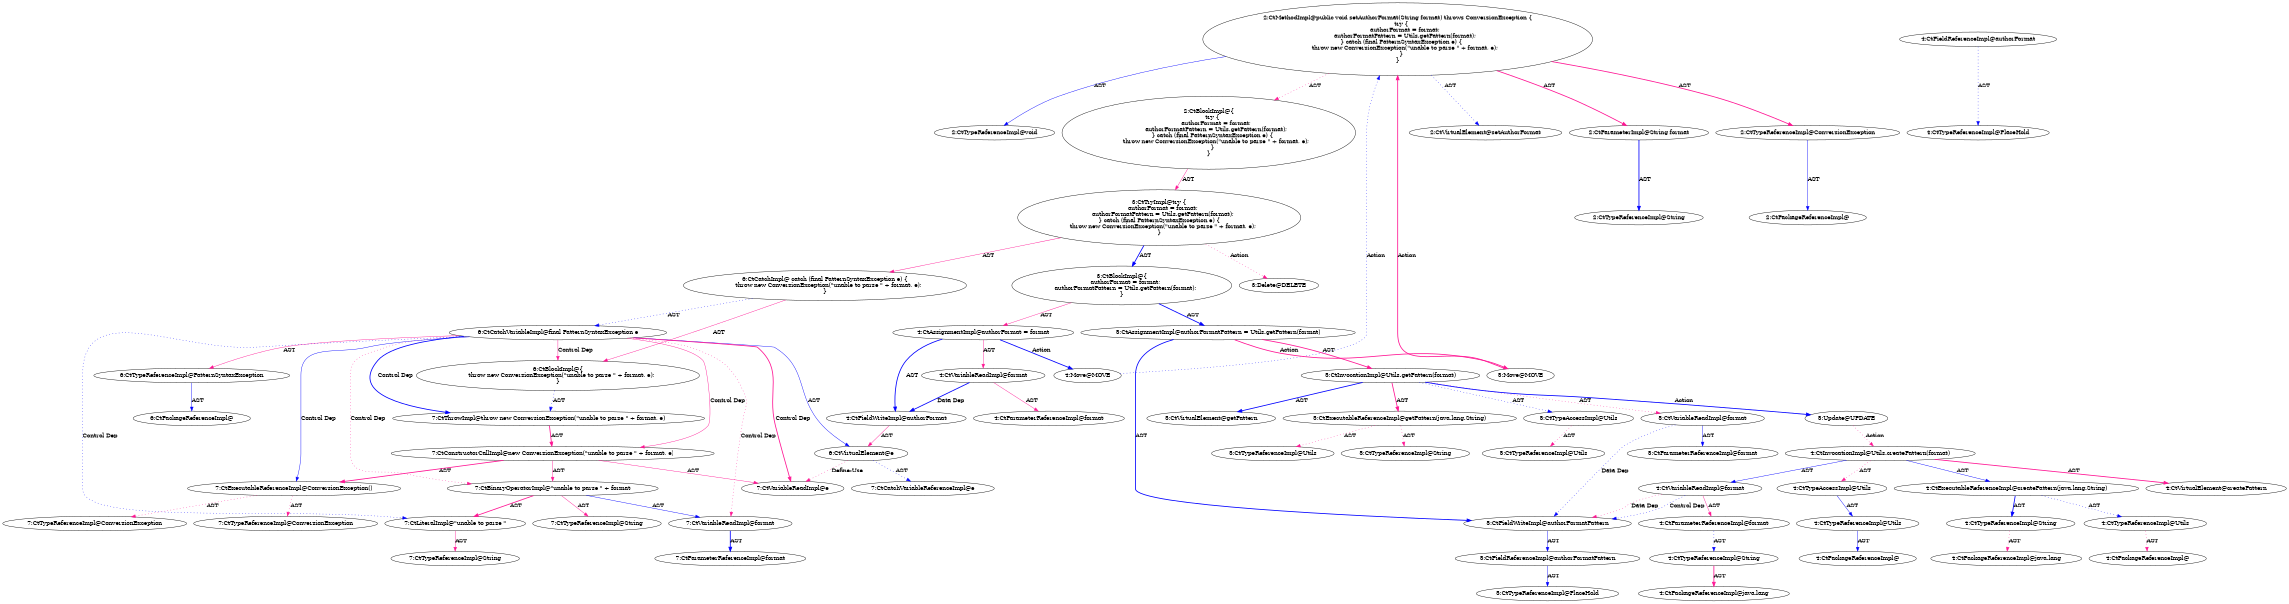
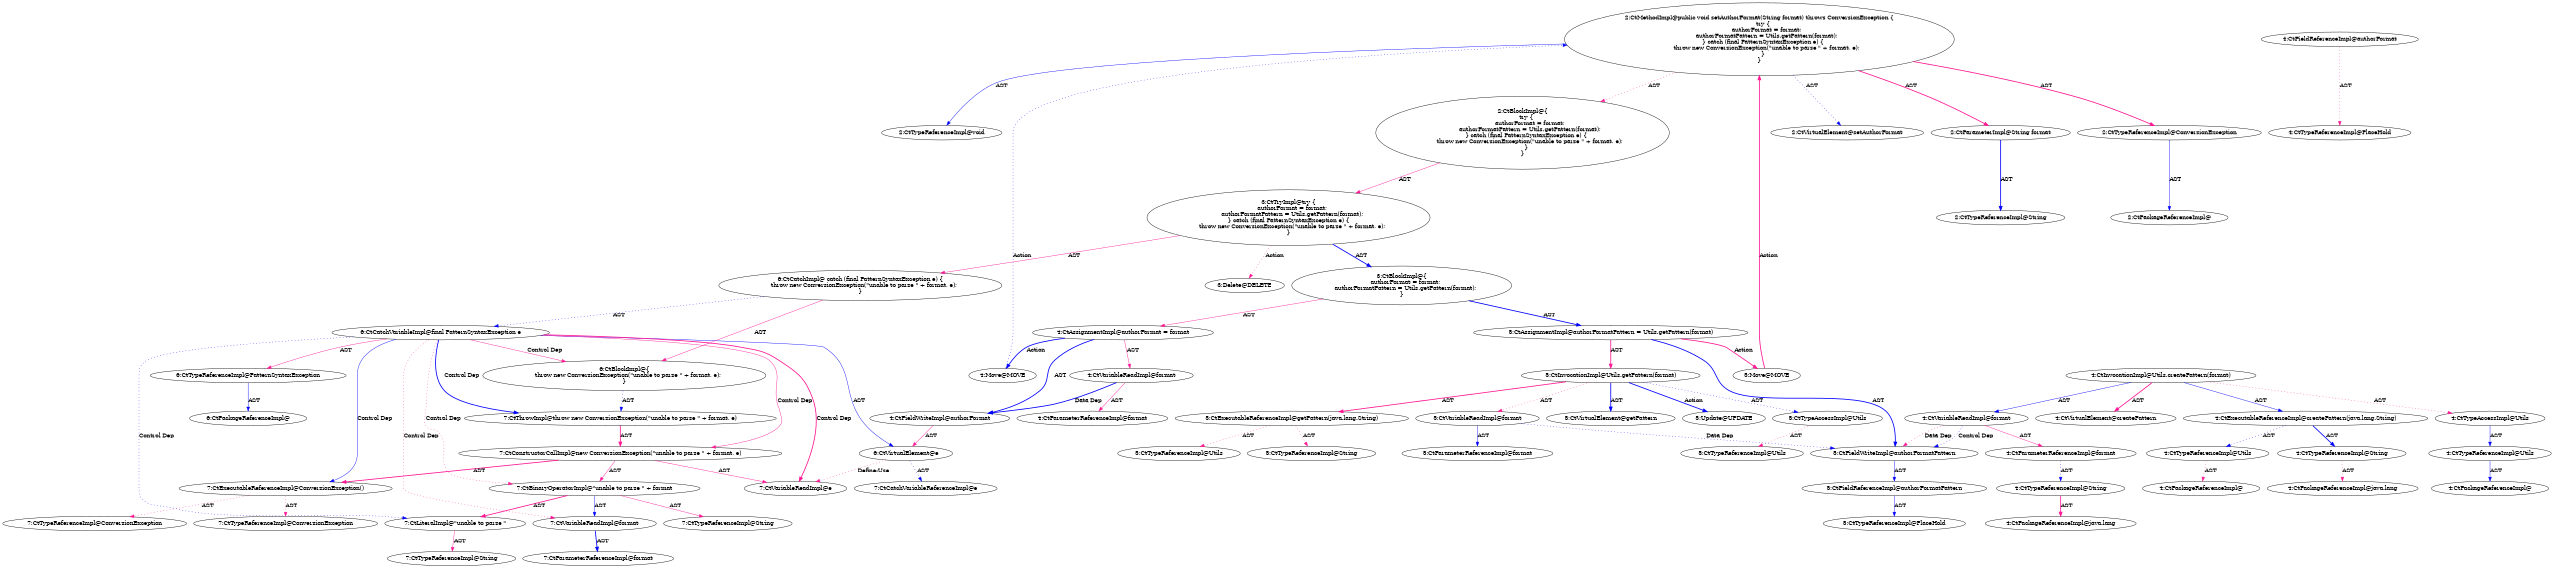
  digraph {
    node [shape=ellipse]
    edge [color=deeppink style=solid]
    n1 [label="2:CtTypeReferenceImpl@void"]
    n2 [label="2:CtVirtualElement@setAuthorFormat"]
    n3 [label="2:CtParameterImpl@String format"]
    n4 [label="2:CtTypeReferenceImpl@String"]
    n5 [label="2:CtTypeReferenceImpl@ConversionException"]
    n6 [label="2:CtPackageReferenceImpl@"]
    n7 [label="4:CtFieldReferenceImpl@authorFormat"]
    n8 [label="4:CtTypeReferenceImpl@PlaceHold"]
    n9 [label="4:CtFieldWriteImpl@authorFormat"]
    n10 [label="6:CtVirtualElement@e"]
    n11 [label="4:CtVariableReadImpl@format"]
    n12 [label="4:CtParameterReferenceImpl@format"]
    n13 [label="4:CtAssignmentImpl@authorFormat = format"]
    n14 [label="4:Move@MOVE"]
    n15 [label="2:CtMethodImpl@public void setAuthorFormat(String format) throws ConversionException \{\n    try \{\n        authorFormat = format;\n        authorFormatPattern = Utils.getPattern(format);\n    \} catch (final PatternSyntaxException e) \{\n        throw new ConversionException(\"unable to parse \" + format, e);\n    \}\n\}"]
    n16 [label="5:CtFieldReferenceImpl@authorFormatPattern"]
    n17 [label="5:CtTypeReferenceImpl@PlaceHold"]
    n18 [label="5:CtFieldWriteImpl@authorFormatPattern"]
    n19 [label="5:CtExecutableReferenceImpl@getPattern(java.lang.String)"]
    n20 [label="5:CtTypeReferenceImpl@Utils"]
    n21 [label="5:CtTypeReferenceImpl@String"]
    n22 [label="5:CtVirtualElement@getPattern"]
    n23 [label="5:CtTypeAccessImpl@Utils"]
    n24 [label="5:CtTypeReferenceImpl@Utils"]
    n25 [label="5:CtVariableReadImpl@format"]
    n26 [label="5:CtParameterReferenceImpl@format"]
    n27 [label="5:CtInvocationImpl@Utils.getPattern(format)"]
    n28 [label="5:Update@UPDATE"]
    n29 [label="4:CtInvocationImpl@Utils.createPattern(format)"]
    n30 [label="5:CtAssignmentImpl@authorFormatPattern = Utils.getPattern(format)"]
    n31 [label="5:Move@MOVE"]
    n32 [label="3:CtBlockImpl@\{\n    authorFormat = format;\n    authorFormatPattern = Utils.getPattern(format);\n\}"]
    n33 [label="7:CtVariableReadImpl@e"]
    n34 [label="7:CtCatchVariableReferenceImpl@e"]
    n35 [label="6:CtTypeReferenceImpl@PatternSyntaxException"]
    n36 [label="6:CtPackageReferenceImpl@"]
    n37 [label="6:CtCatchVariableImpl@final PatternSyntaxException e"]
    n38 [label="7:CtExecutableReferenceImpl@ConversionException()"]
    n39 [label="7:CtLiteralImpl@\"unable to parse \""]
    n40 [label="7:CtVariableReadImpl@format"]
    n41 [label="7:CtBinaryOperatorImpl@\"unable to parse \" + format"]
    n42 [label="7:CtConstructorCallImpl@new ConversionException(\"unable to parse \" + format, e)"]
    n43 [label="7:CtThrowImpl@throw new ConversionException(\"unable to parse \" + format, e)"]
    n44 [label="6:CtBlockImpl@\{\n    throw new ConversionException(\"unable to parse \" + format, e);\n\}"]
    n45 [label="7:CtTypeReferenceImpl@ConversionException"]
    n46 [label="7:CtTypeReferenceImpl@ConversionException"]
    n47 [label="7:CtTypeReferenceImpl@String"]
    n48 [label="7:CtParameterReferenceImpl@format"]
    n49 [label="7:CtTypeReferenceImpl@String"]
    n50 [label="6:CtCatchImpl@ catch (final PatternSyntaxException e) \{\n    throw new ConversionException(\"unable to parse \" + format, e);\n\}"]
    n51 [label="3:CtTryImpl@try \{\n    authorFormat = format;\n    authorFormatPattern = Utils.getPattern(format);\n\} catch (final PatternSyntaxException e) \{\n    throw new ConversionException(\"unable to parse \" + format, e);\n\}"]
    n52 [label="3:Delete@DELETE"]
    n53 [label="2:CtBlockImpl@\{\n    try \{\n        authorFormat = format;\n        authorFormatPattern = Utils.getPattern(format);\n    \} catch (final PatternSyntaxException e) \{\n        throw new ConversionException(\"unable to parse \" + format, e);\n    \}\n\}"]
    n54 [label="4:CtTypeAccessImpl@Utils"]
    n55 [label="4:CtExecutableReferenceImpl@createPattern(java.lang.String)"]
    n56 [label="4:CtVariableReadImpl@format"]
    n57 [label="4:CtVirtualElement@createPattern"]
    n58 [label="4:CtPackageReferenceImpl@"]
    n59 [label="4:CtTypeReferenceImpl@Utils"]
    n60 [label="4:CtPackageReferenceImpl@"]
    n61 [label="4:CtTypeReferenceImpl@Utils"]
    n62 [label="4:CtPackageReferenceImpl@java.lang"]
    n63 [label="4:CtTypeReferenceImpl@String"]
    n64 [label="4:CtPackageReferenceImpl@java.lang"]
    n65 [label="4:CtTypeReferenceImpl@String"]
    n66 [label="4:CtParameterReferenceImpl@format"]
    n3 -> n4 [color=blue label=AST style=bold]
    n5 -> n6 [color=blue label=AST]
-   n7 -> n8 [color=blue label=AST style=dotted]
+   n7 -> n8 [label=AST style=dotted]
    n9 -> n10 [label=AST]
    n10 -> n33 [label="Define-Use" style=dotted]
    n10 -> n34 [color=blue label=AST style=dotted]
    n11 -> n9 [color=blue label="Data Dep" style=bold]
    n11 -> n12 [label=AST]
    n13 -> n9 [color=blue label=AST style=bold]
    n13 -> n11 [label=AST]
    n13 -> n14 [color=blue label=Action style=bold]
    n14 -> n15 [color=blue label=Action style=dotted]
    n15 -> n1 [color=blue label=AST]
    n15 -> n2 [color=blue label=AST style=dotted]
    n15 -> n3 [label=AST style=bold]
    n15 -> n5 [label=AST style=bold]
    n15 -> n53 [label=AST style=dotted]
    n16 -> n17 [color=blue label=AST]
    n18 -> n16 [color=blue label=AST]
    n19 -> n20 [label=AST style=dotted]
    n19 -> n21 [label=AST style=dotted]
    n23 -> n24 [label=AST style=dotted]
    n25 -> n18 [color=blue label="Data Dep" style=dotted]
    n25 -> n26 [color=blue label=AST]
    n27 -> n19 [label=AST style=bold]
    n27 -> n22 [color=blue label=AST style=bold]
    n27 -> n23 [color=blue label=AST style=dotted]
    n27 -> n25 [label=AST style=dotted]
    n27 -> n28 [color=blue label=Action style=bold]
-   n28 -> n29 [label=Action style=dotted]
    n29 -> n54 [label=AST style=dotted]
    n29 -> n55 [color=blue label=AST]
    n29 -> n56 [color=blue label=AST]
    n29 -> n57 [label=AST style=bold]
    n30 -> n18 [color=blue label=AST style=bold]
    n30 -> n27 [label=AST style=bold]
    n30 -> n31 [label=Action style=bold]
    n31 -> n15 [label=Action style=bold]
    n32 -> n13 [label=AST]
    n32 -> n30 [color=blue label=AST style=bold]
    n35 -> n36 [color=blue label=AST]
    n37 -> n10 [color=blue label=AST]
    n37 -> n33 [label="Control Dep" style=bold]
    n37 -> n35 [label=AST]
    n37 -> n38 [color=blue label="Control Dep"]
    n37 -> n39 [color=blue label="Control Dep" style=dotted]
    n37 -> n40 [label="Control Dep" style=dotted]
    n37 -> n41 [label="Control Dep" style=dotted]
    n37 -> n42 [label="Control Dep"]
    n37 -> n43 [color=blue label="Control Dep" style=bold]
    n37 -> n44 [label="Control Dep"]
    n38 -> n45 [label=AST style=dotted]
    n38 -> n46 [label=AST style=dotted]
    n39 -> n47 [label=AST]
    n40 -> n48 [color=blue label=AST style=bold]
    n41 -> n39 [label=AST style=bold]
    n41 -> n40 [color=blue label=AST]
    n41 -> n49 [label=AST]
    n42 -> n33 [label=AST]
    n42 -> n38 [label=AST style=bold]
    n42 -> n41 [label=AST]
    n43 -> n42 [label=AST style=bold]
    n44 -> n43 [color=blue label=AST style=dotted]
    n50 -> n37 [color=blue label=AST style=dotted]
    n50 -> n44 [label=AST]
    n51 -> n32 [color=blue label=AST style=bold]
    n51 -> n50 [label=AST]
    n51 -> n52 [label=Action style=dotted]
    n53 -> n51 [label=AST]
    n54 -> n59 [color=blue label=AST]
    n55 -> n61 [color=blue label=AST style=dotted]
    n55 -> n63 [color=blue label=AST style=bold]
    n56 -> n18 [label="Data Dep" style=dotted]
    n56 -> n18 [color=blue label="Control Dep" style=dotted]
    n56 -> n66 [label=AST]
    n59 -> n58 [color=blue label=AST]
    n61 -> n60 [label=AST style=dotted]
    n63 -> n62 [label=AST style=dotted]
    n65 -> n64 [label=AST style=bold]
    n66 -> n65 [color=blue label=AST style=dotted]
  }
